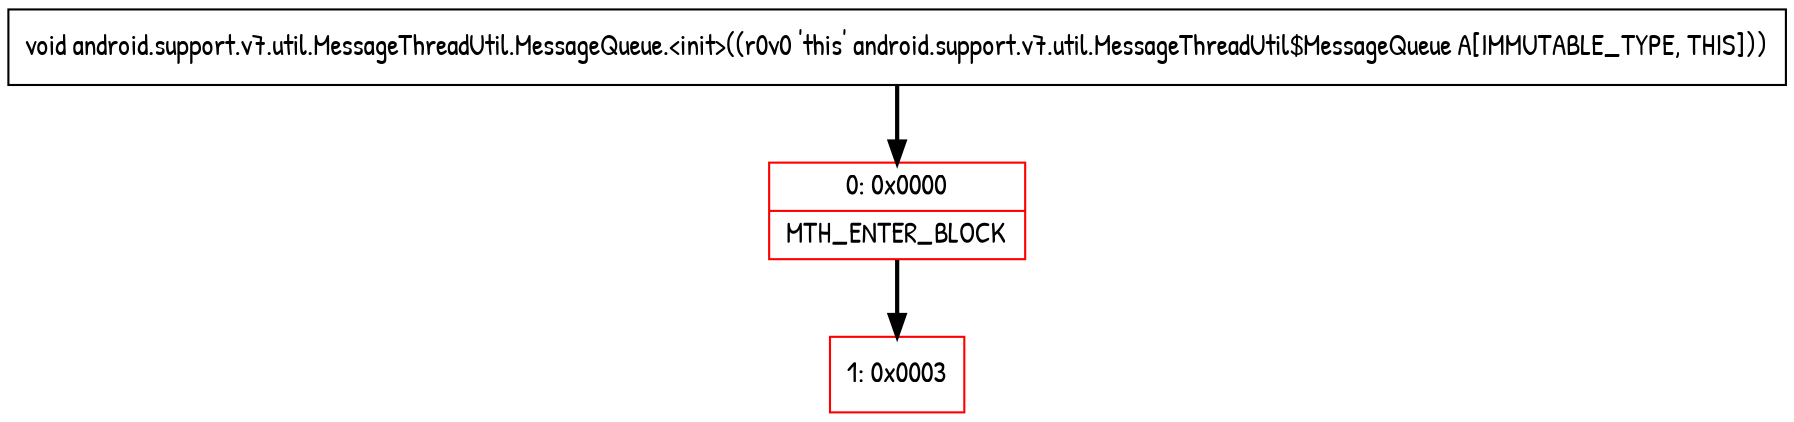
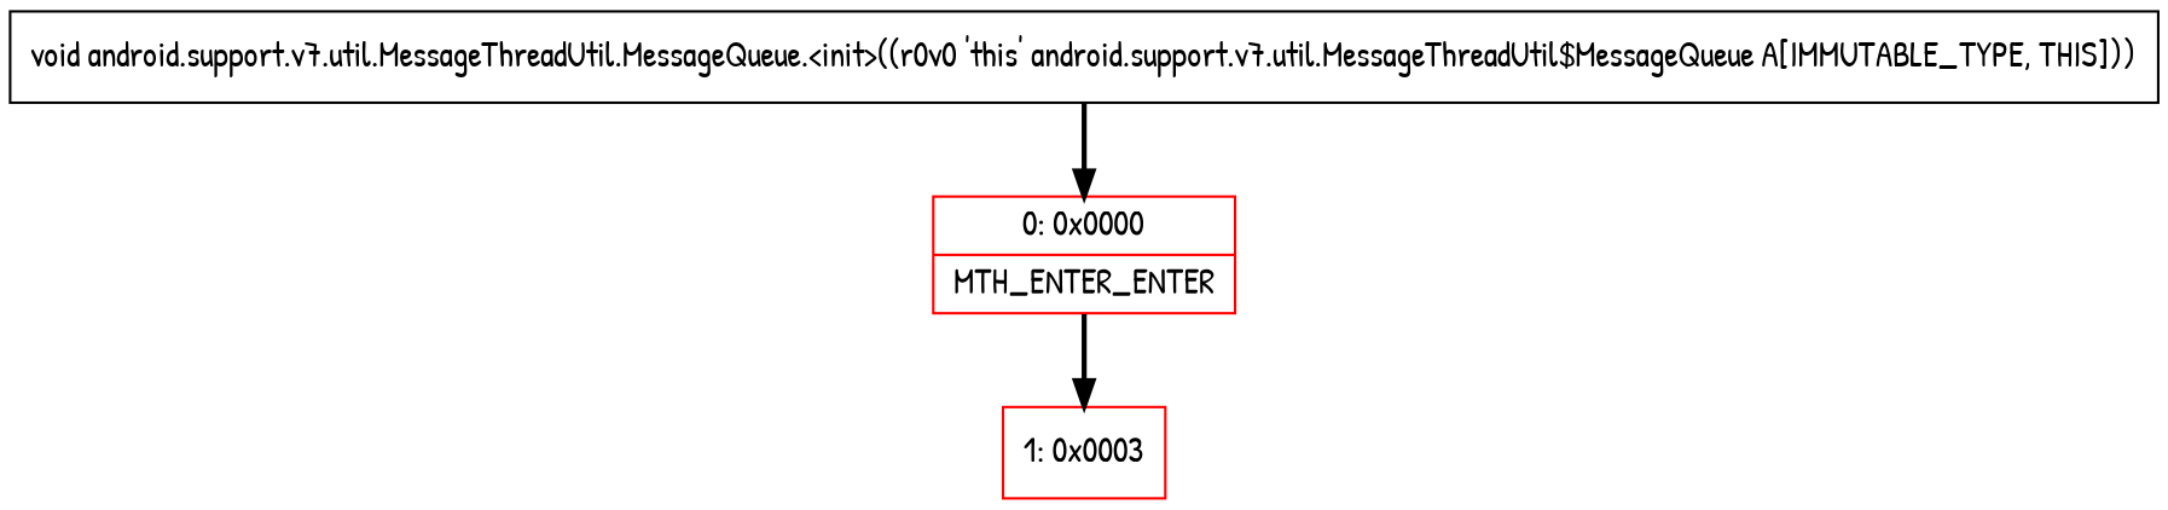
  digraph {
    fontname="Patrick Hand"
    node [color=red shape=record fontname="Patrick Hand"]
    edge [style=bold arrowhead=normal fontname="Patrick Hand"]
-   n1 [label="{0\:\ 0x0000|MTH_ENTER_BLOCK\l}"]
+   n1 [label="{0\:\ 0x0000|MTH_ENTER_ENTER\l}"]
    n2 [label="{1\:\ 0x0003}"]
    n3 [label="{void android.support.v7.util.MessageThreadUtil.MessageQueue.\<init\>((r0v0 'this' android.support.v7.util.MessageThreadUtil$MessageQueue A[IMMUTABLE_TYPE, THIS])) }" color=""]
    subgraph cluster_1 {
      label="R(0)"
    }
    n1 -> n2
    n3 -> n1
  }
